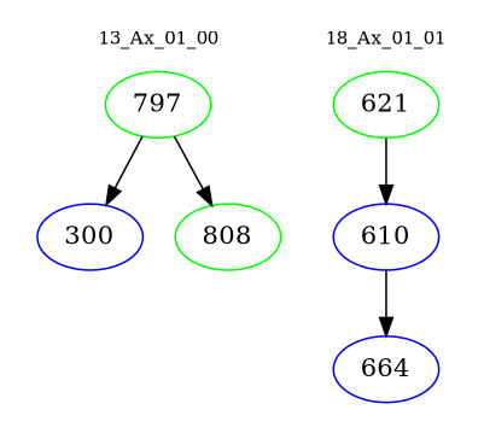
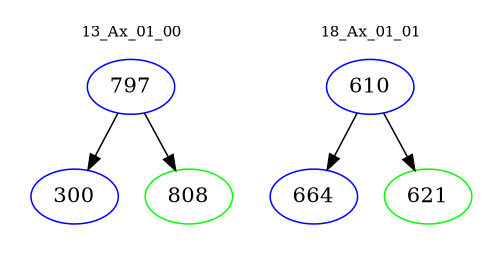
  digraph {
    node [color=blue]
    edge [color=black]
-   n1 [color=green label=797]
+   n1 [label=797]
    n2 [label=300]
    n3 [color=green label=808]
    n4 [label=610]
    n5 [label=664]
    n6 [color=green label=621]
    subgraph cluster_1 {
      color=white
      fontsize=10
      label="13_Ax_01_00"
      n1
      n2
      n3
    }
    subgraph cluster_2 {
      color=white
      fontsize=10
      label="18_Ax_01_01"
      n4
      n5
      n6
    }
    n1 -> n2
    n1 -> n3
    n4 -> n5
-   n6 -> n4
+   n4 -> n6
  }
